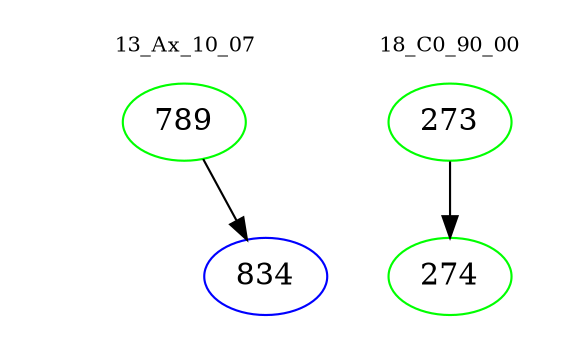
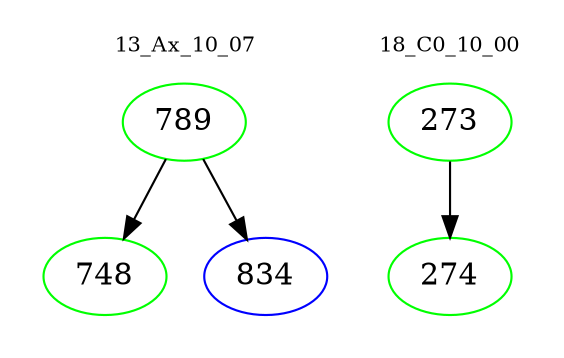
  digraph {
    node [color=green]
    edge [color=black]
    n1 [label=789]
+   n2 [label=748]
    n3 [color=blue label=834]
    n4 [label=273]
    n5 [label=274]
    subgraph cluster_1 {
      color=white
      fontsize=10
      label="13_Ax_10_07"
      n1
+     n2
      n3
    }
    subgraph cluster_2 {
      color=white
      fontsize=10
-     label="18_C0_90_00"
+     label="18_C0_10_00"
      n4
      n5
    }
+   n1 -> n2
    n1 -> n3
    n4 -> n5
  }
